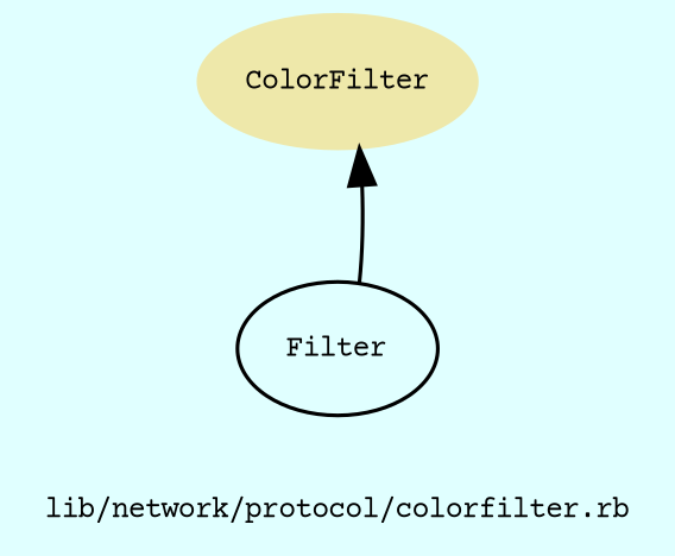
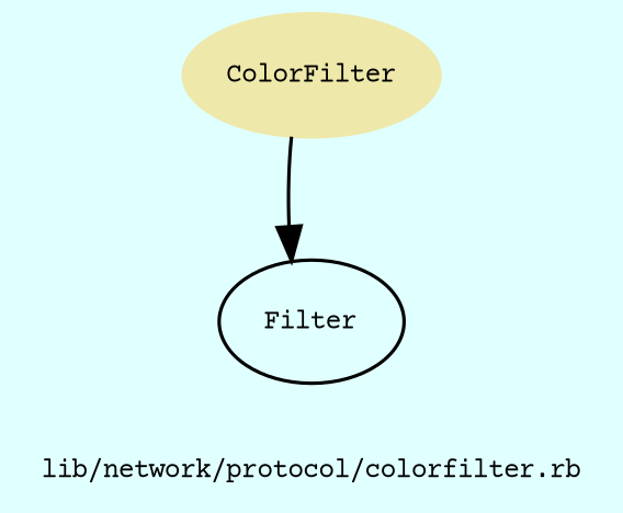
  digraph {
    bgcolor=lightcyan1
    compound=true
    fontname="Courier Prime"
    fontsize=8
    label="lib/network/protocol/colorfilter.rb"
    node [fontname="Courier Prime" fontsize=8]
    n1 [color=palegoldenrod fontcolor=black label=ColorFilter shape=ellipse style=filled]
    n2 [color=black label=Filter]
-   n2 -> n1 [fontname="Courier Prime"]
+   n1 -> n2 [fontname="Courier Prime"]
  }
